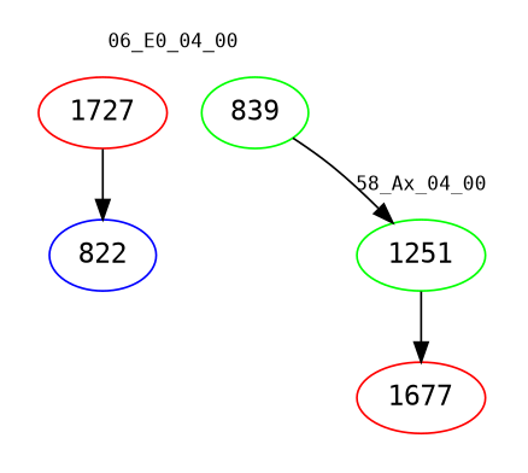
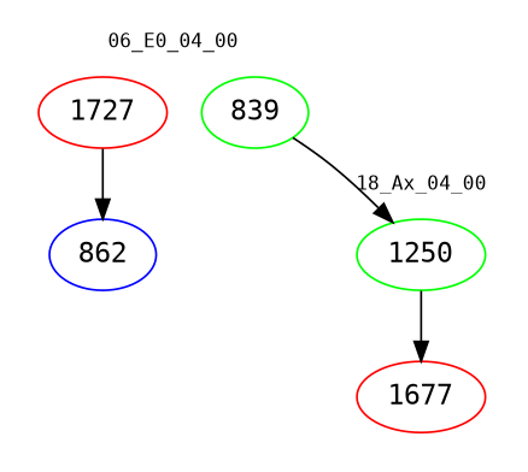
  digraph {
    fontname="DejaVu Sans Mono"
    node [color=green fontname="DejaVu Sans Mono"]
    edge [color=black fontname="DejaVu Sans Mono"]
-   n1 [label=1251]
+   n1 [label=1250]
    n2 [color=red label=1677]
    n3 [label=839]
    n4 [color=red label=1727]
-   n5 [color=blue label=822]
+   n5 [color=blue label=862]
    subgraph cluster_1 {
      color=white
      fontsize=10
-     label="58_Ax_04_00"
+     label="18_Ax_04_00"
      n1
      n2
    }
    subgraph cluster_2 {
      color=white
      fontsize=10
      label="06_E0_04_00"
      n3
      n4
      n5
    }
    n1 -> n2
    n3 -> n1
    n4 -> n5
  }
